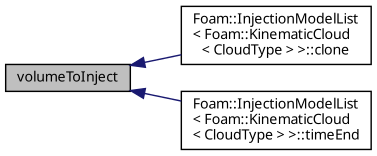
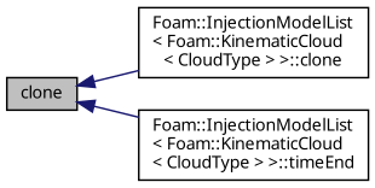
  digraph {
    rankdir=LR
    fontname="Noto Sans"
    node [color=black fontname="Noto Sans" fontsize=10 shape=record]
    edge [color=midnightblue dir=back fontname="Noto Sans" fontsize=10 labelfontname=FreeSans labelfontsize=10 style=solid]
-   n1 [fillcolor=grey75 fontcolor=black height=0.2 label=volumeToInject style=filled width=0.4]
+   n1 [fillcolor=grey75 fontcolor=black height=0.2 label=clone style=filled width=0.4]
    n2 [height=0.2 label="Foam::InjectionModelList\l\< Foam::KinematicCloud\l\< CloudType \> \>::clone" width=0.4]
    n3 [height=0.2 label="Foam::InjectionModelList\l\< Foam::KinematicCloud\l\< CloudType \> \>::timeEnd" width=0.4]
    n1 -> n2
    n1 -> n3
  }
